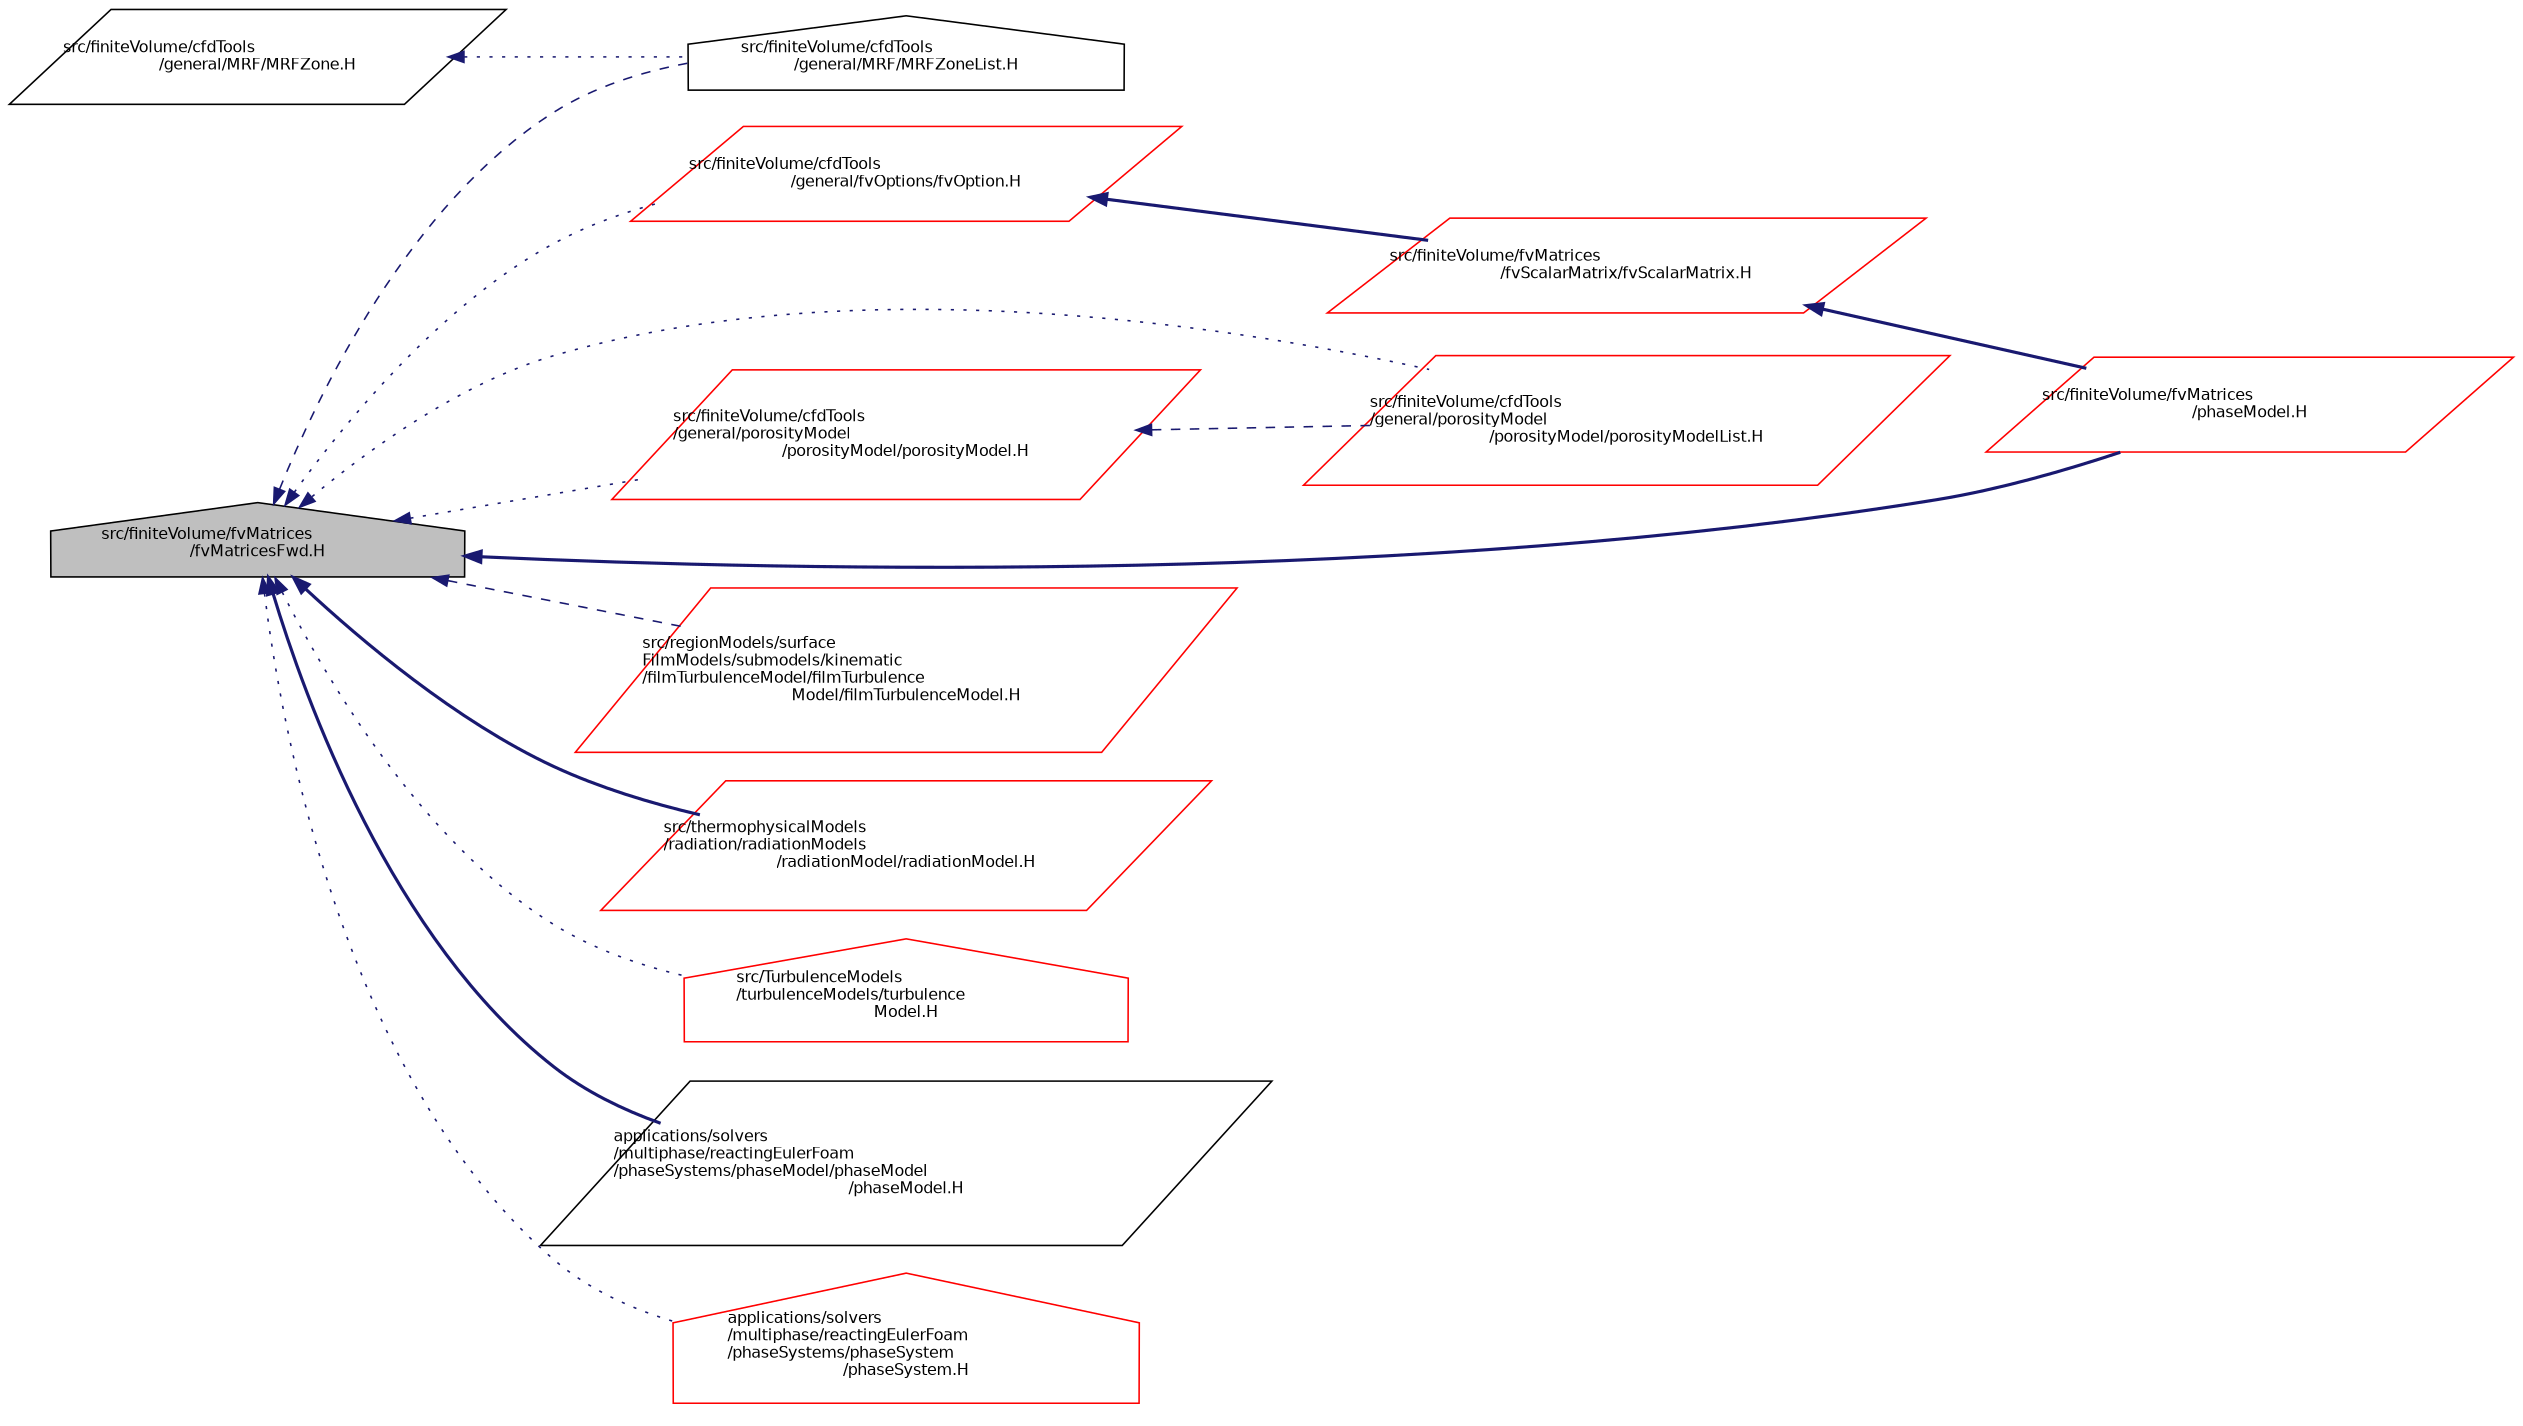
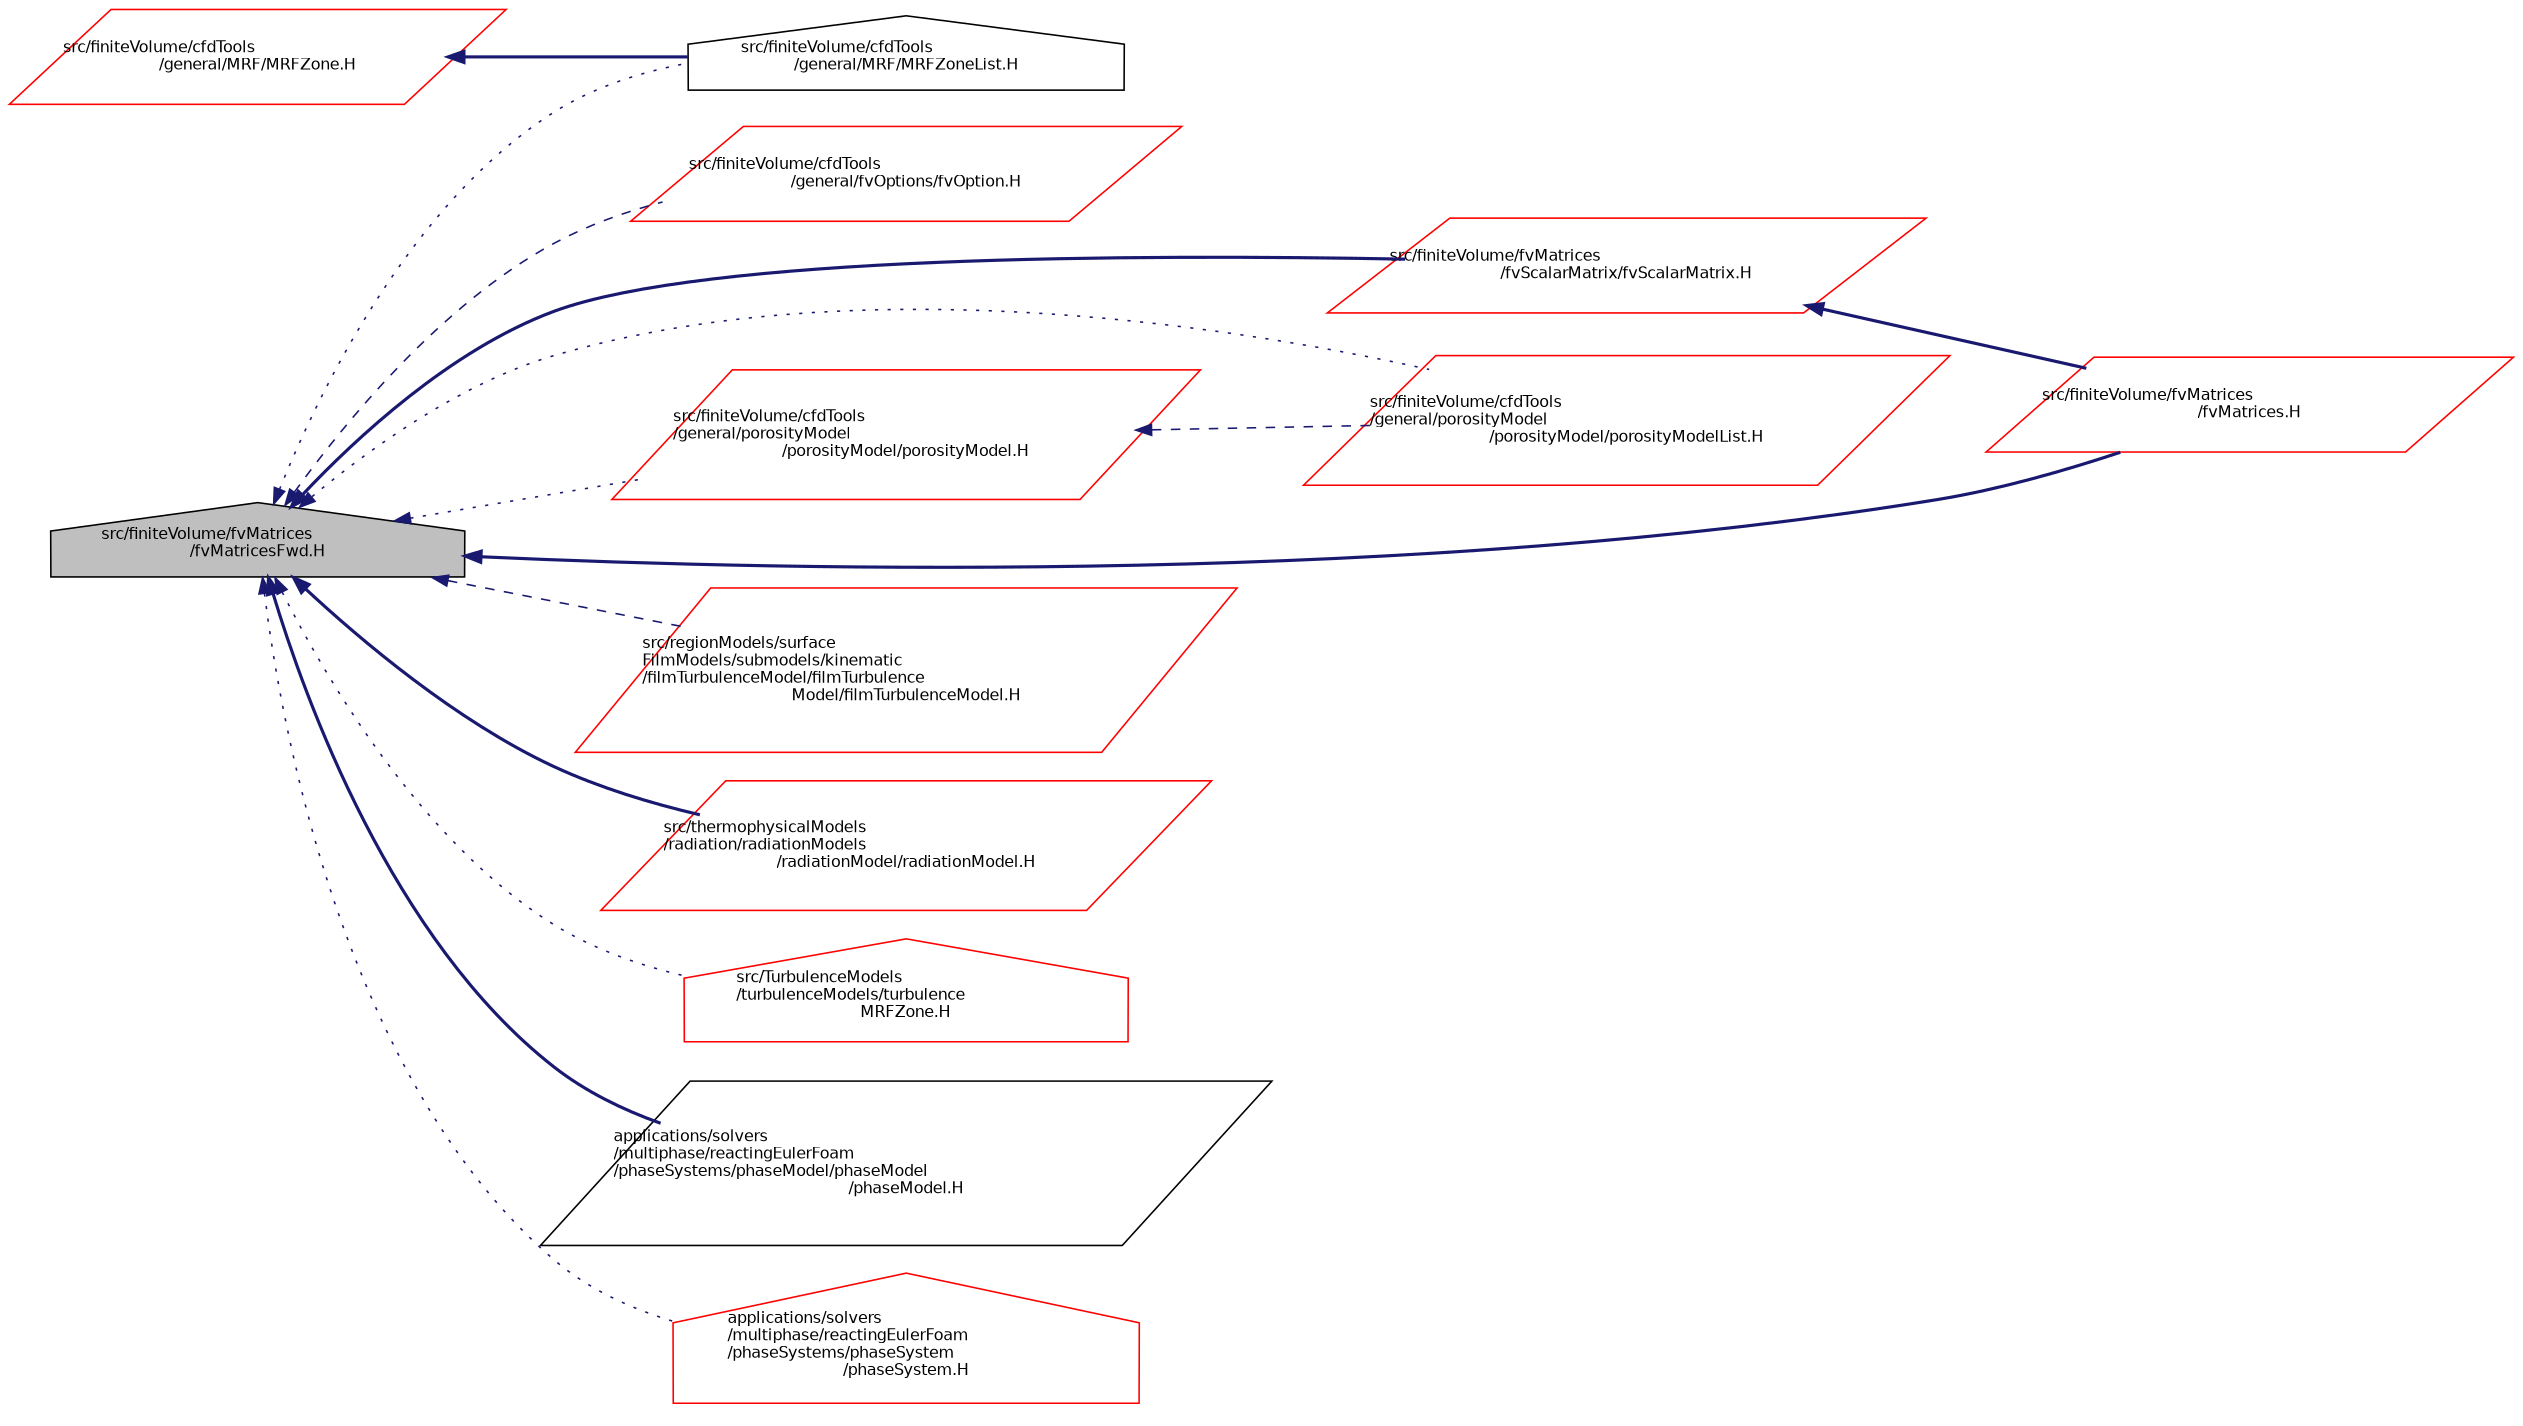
  digraph {
    rankdir=LR
    node [color=red fontname=Helvetica fontsize=10 shape=parallelogram]
    edge [color=midnightblue dir=back fontname=Helvetica fontsize=10 labelfontname=Helvetica labelfontsize=10 style=dotted]
    n1 [color=black fillcolor=grey75 fontcolor=black height=0.2 label="src/finiteVolume/fvMatrices\l/fvMatricesFwd.H" shape=house style=filled width=0.4]
    n2 [height=0.2 label="src/finiteVolume/cfdTools\l/general/fvOptions/fvOption.H" width=0.4]
    n3 [color=black height=0.2 label="src/finiteVolume/cfdTools\l/general/MRF/MRFZoneList.H" shape=house width=0.4]
    n4 [height=0.2 label="src/finiteVolume/cfdTools\l/general/porosityModel\l/porosityModel/porosityModelList.H" width=0.4]
    n5 [height=0.2 label="src/finiteVolume/cfdTools\l/general/porosityModel\l/porosityModel/porosityModel.H" width=0.4]
-   n6 [height=0.2 label="src/finiteVolume/fvMatrices\l/phaseModel.H" width=0.4]
+   n6 [height=0.2 label="src/finiteVolume/fvMatrices\l/fvMatrices.H" width=0.4]
    n7 [height=0.2 label="src/finiteVolume/fvMatrices\l/fvScalarMatrix/fvScalarMatrix.H" width=0.4]
    n8 [height=0.2 label="src/regionModels/surface\lFilmModels/submodels/kinematic\l/filmTurbulenceModel/filmTurbulence\lModel/filmTurbulenceModel.H" width=0.4]
    n9 [height=0.2 label="src/thermophysicalModels\l/radiation/radiationModels\l/radiationModel/radiationModel.H" width=0.4]
-   n10 [height=0.2 label="src/TurbulenceModels\l/turbulenceModels/turbulence\lModel.H" shape=house width=0.4]
+   n10 [height=0.2 label="src/TurbulenceModels\l/turbulenceModels/turbulence\lMRFZone.H" shape=house width=0.4]
    n11 [color=black height=0.2 label="applications/solvers\l/multiphase/reactingEulerFoam\l/phaseSystems/phaseModel/phaseModel\l/phaseModel.H" width=0.4]
    n12 [height=0.2 label="applications/solvers\l/multiphase/reactingEulerFoam\l/phaseSystems/phaseSystem\l/phaseSystem.H" shape=house width=0.4]
-   n13 [color=black height=0.2 label="src/finiteVolume/cfdTools\l/general/MRF/MRFZone.H" width=0.4]
-   n1 -> n2
-   n1 -> n3 [style=dashed]
+   n13 [height=0.2 label="src/finiteVolume/cfdTools\l/general/MRF/MRFZone.H" width=0.4]
+   n1 -> n2 [style=dashed]
+   n1 -> n3
    n1 -> n4
    n1 -> n5
    n1 -> n6 [style=bold]
-   n2 -> n7 [style=bold]
+   n1 -> n7 [style=bold]
    n1 -> n8 [style=dashed]
    n1 -> n9 [style=bold]
    n1 -> n10
    n1 -> n11 [style=bold]
    n1 -> n12
    n5 -> n4 [style=dashed]
    n7 -> n6 [style=bold]
-   n13 -> n3
+   n13 -> n3 [style=bold]
  }
